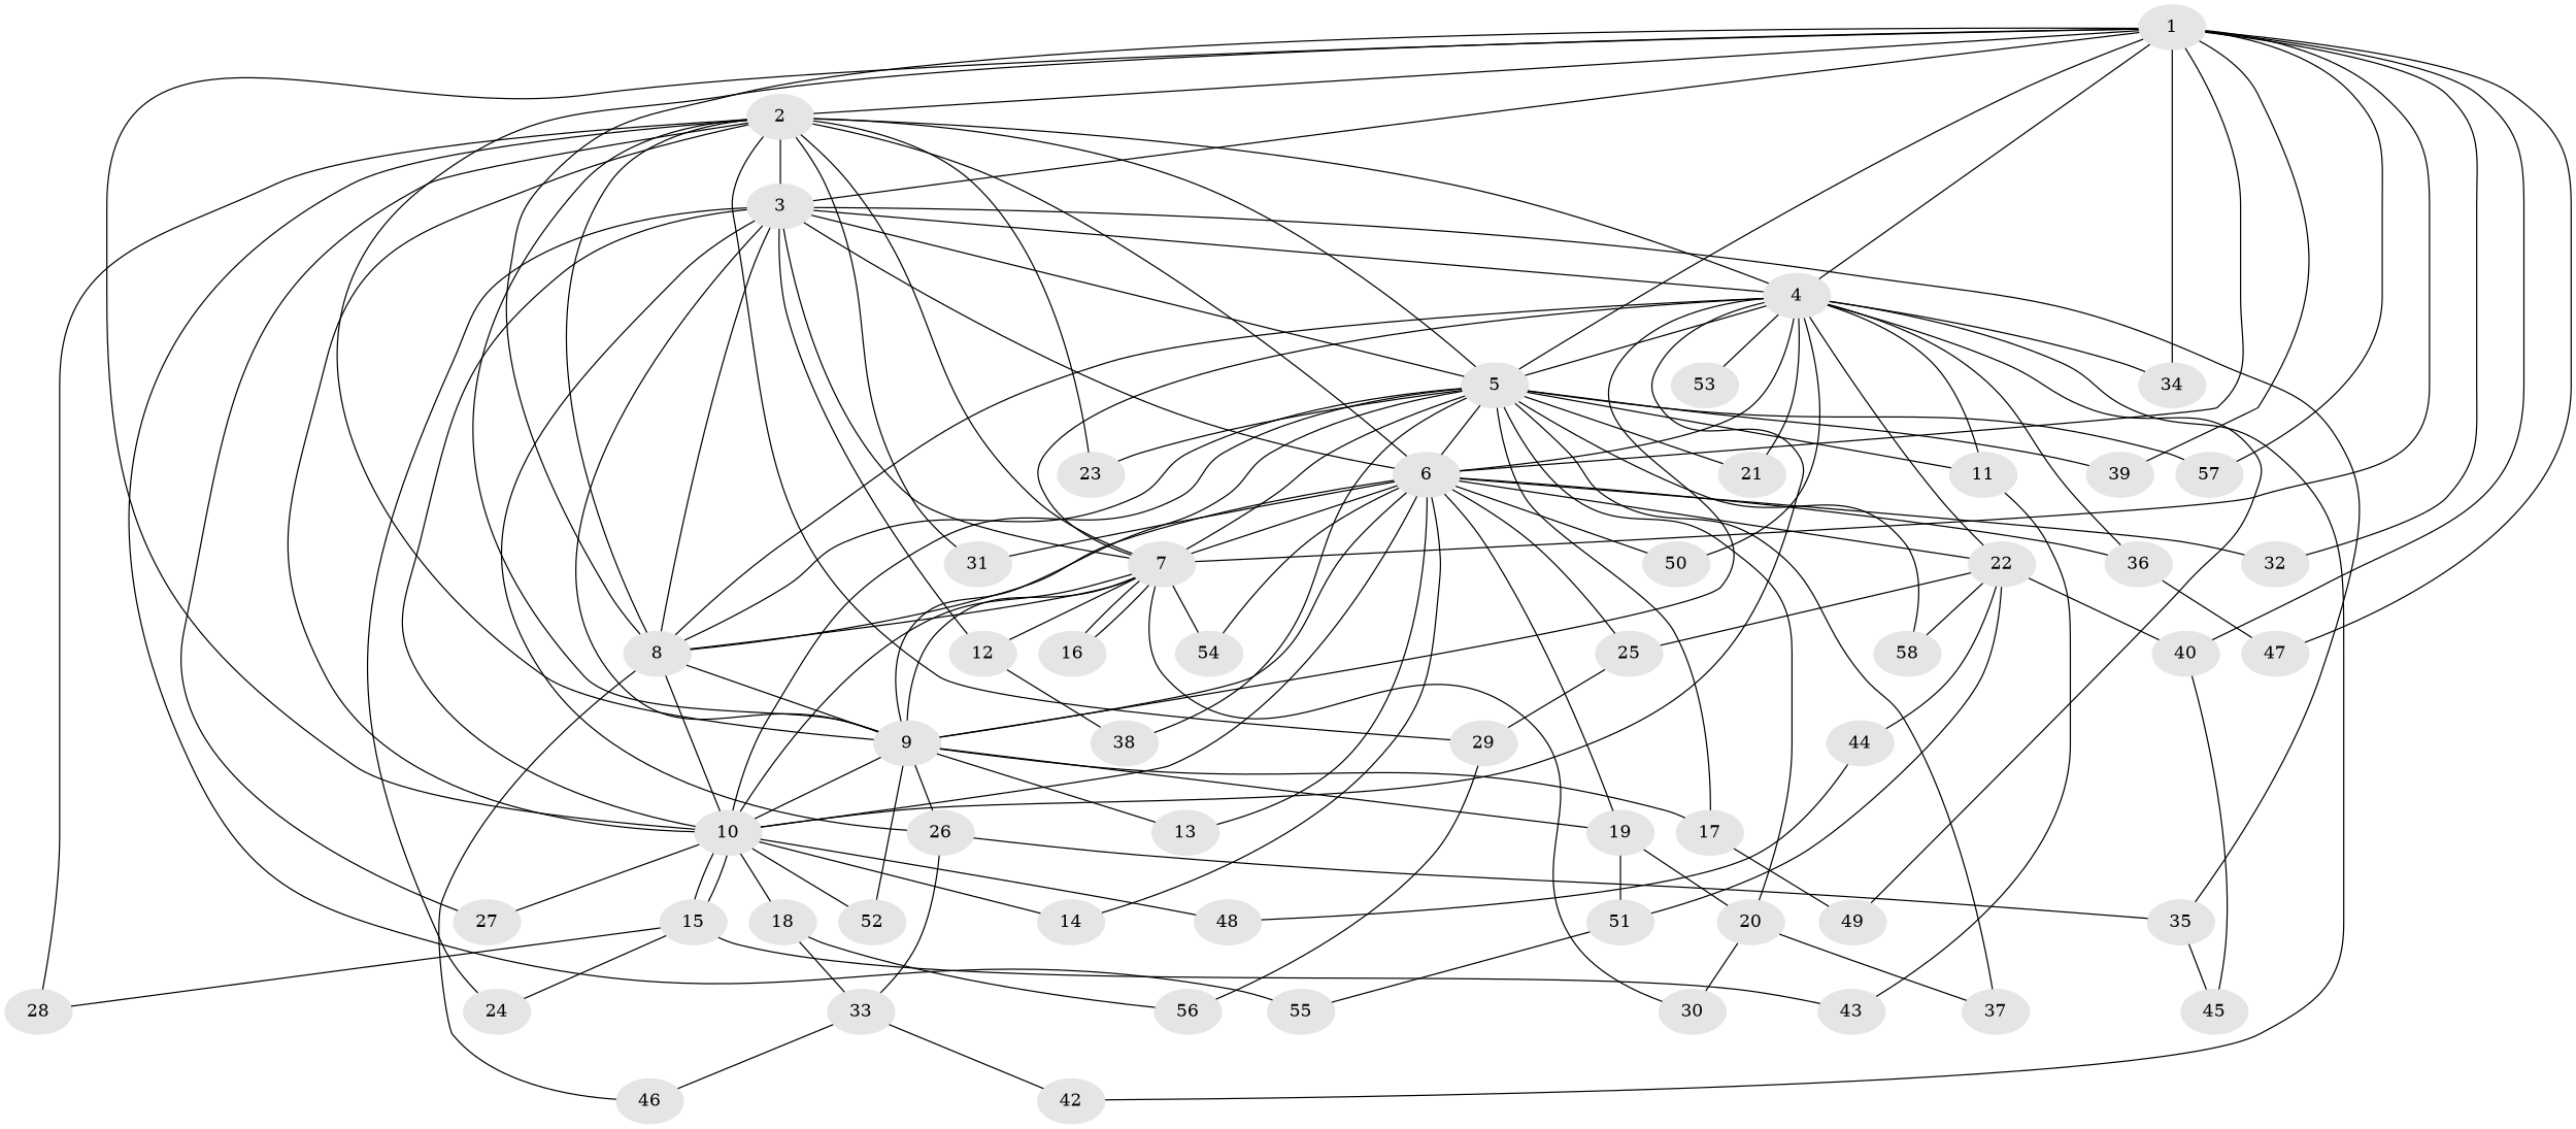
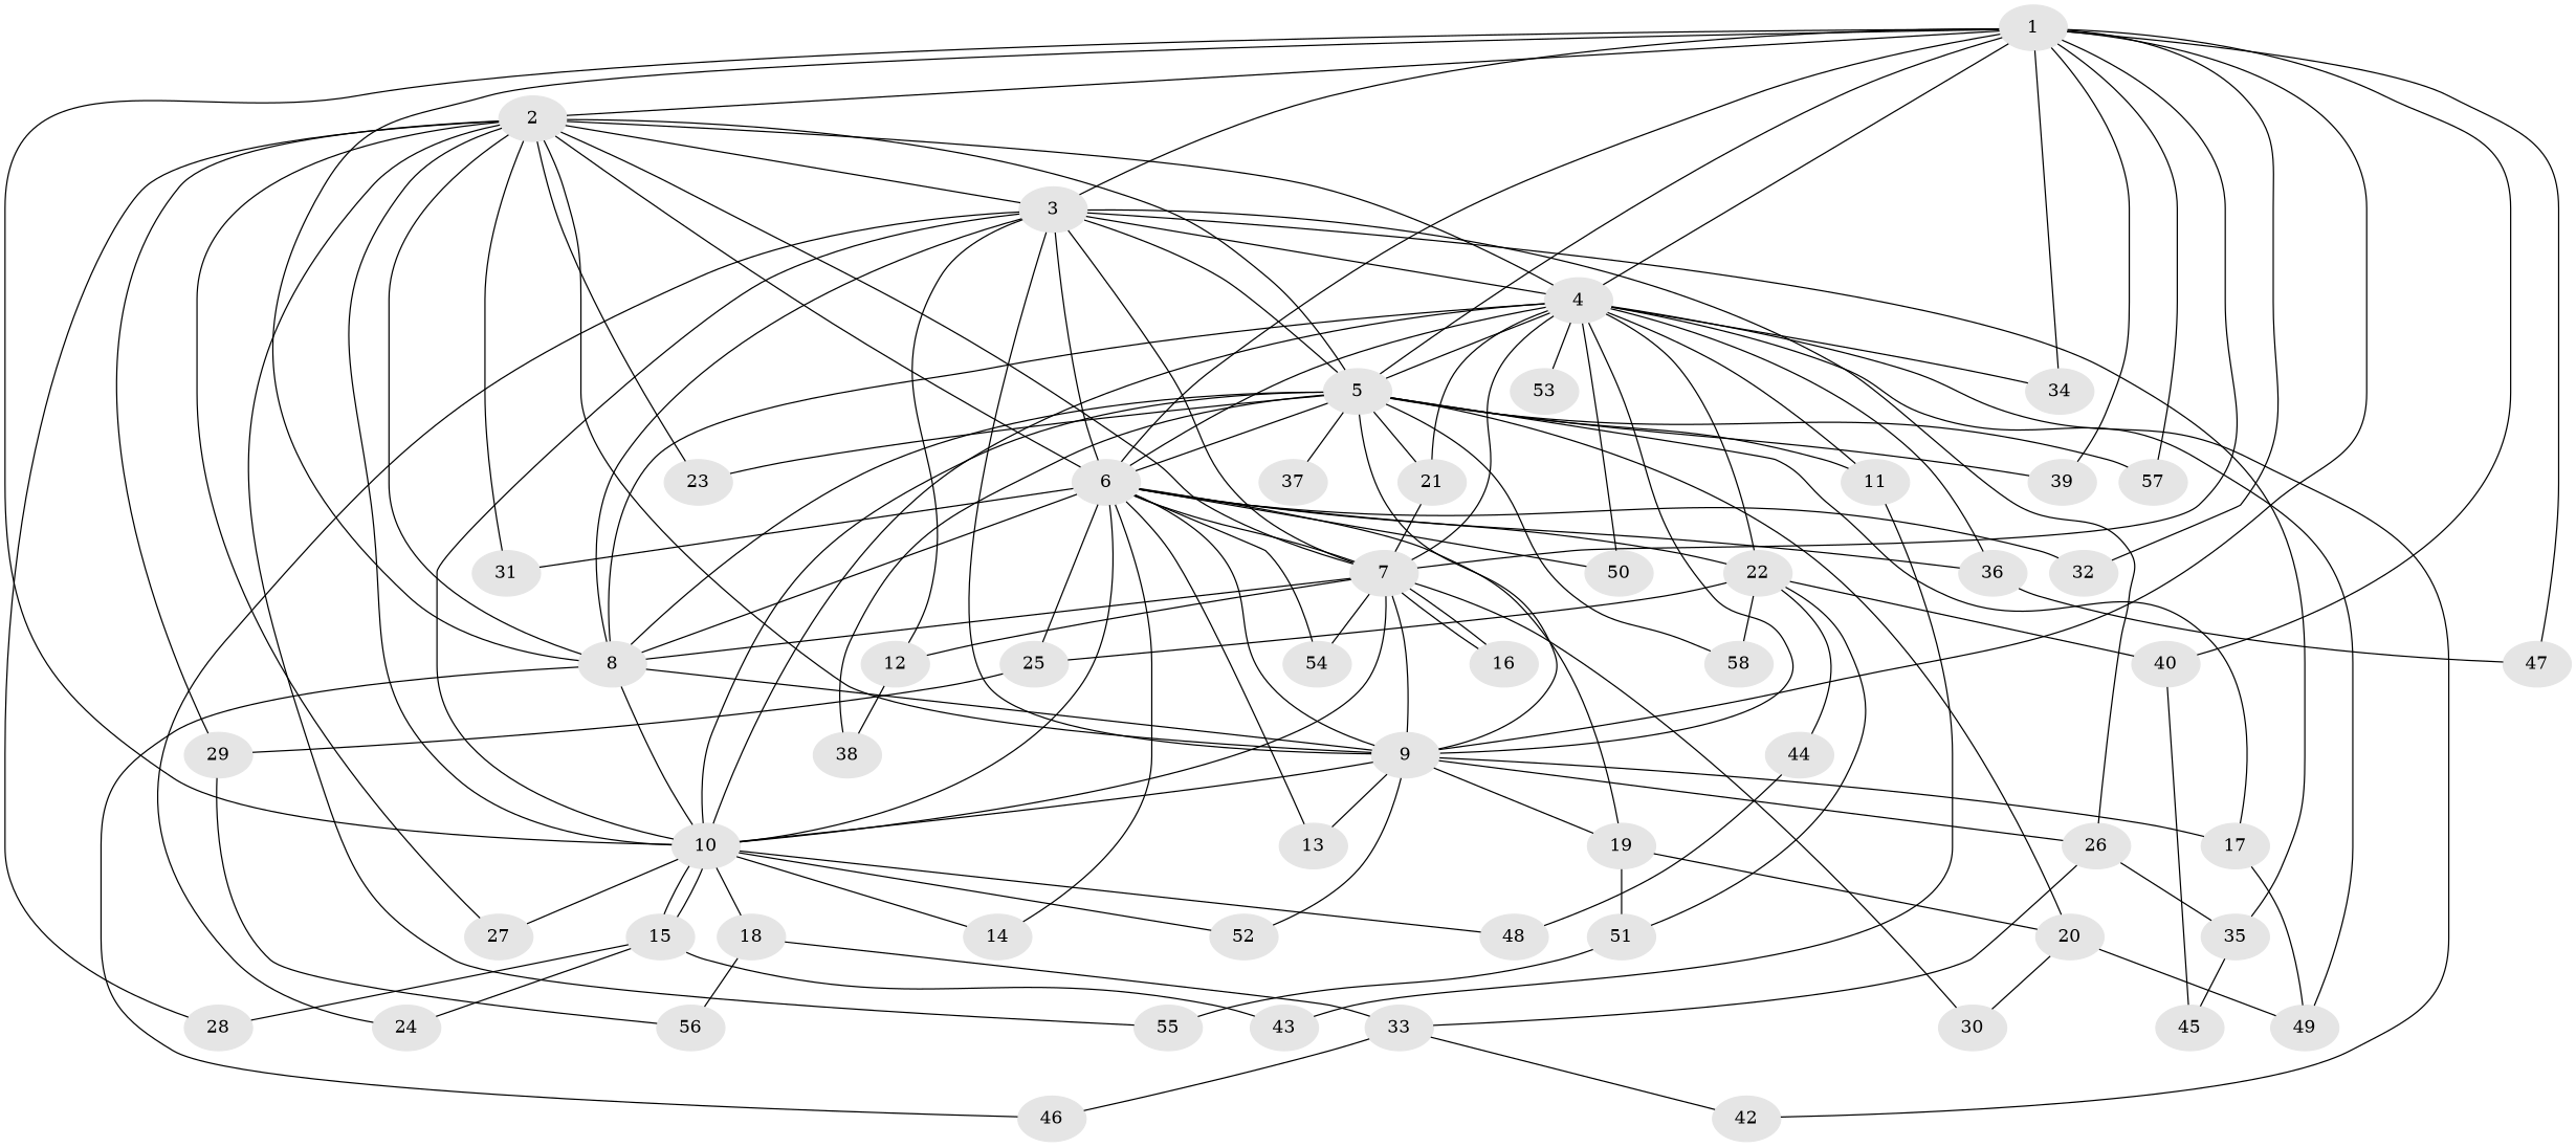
  graph {
    node [color=gray90 style=filled]
    1
    2
    3
    4
    5
    6
    7
    8
    9
    10
    32
    34
    39
    40
    47
    57
    23
    27
    28
    29
    31
    55
    12
    24
    26
    35
    11
    21
    22
    36
    42
    50
    53
    49
    17
    20
    37
    38
    58
    13
    14
    19
    25
    54
    16
    30
    46
    52
    18
    15
    48
    45
    56
    33
    43
    44
    51
    1 -- 2
    1 -- 3
    1 -- 4
    1 -- 5
    1 -- 6
    1 -- 7
    1 -- 8
    1 -- 9
    1 -- 10
    1 -- 32
    1 -- 34
    1 -- 39
    1 -- 40
    1 -- 47
    1 -- 57
    2 -- 3
    2 -- 4
    2 -- 5
    2 -- 6
    2 -- 7
    2 -- 8
    2 -- 9
    2 -- 10
    2 -- 23
    2 -- 27
    2 -- 28
    2 -- 29
    2 -- 31
    2 -- 55
    3 -- 4
    3 -- 5
    3 -- 6
    3 -- 7
    3 -- 8
    3 -- 9
    3 -- 10
    3 -- 12
    3 -- 24
    3 -- 26
    3 -- 35
    4 -- 5
    4 -- 6
    4 -- 7
    4 -- 8
    4 -- 9
    4 -- 10
    4 -- 34
    4 -- 11
    4 -- 21
    4 -- 22
    4 -- 36
    4 -- 42
    4 -- 50
    4 -- 53
    4 -- 49
    5 -- 6
-   5 -- 7
+   21 -- 7
    5 -- 8
    5 -- 9
    5 -- 10
    5 -- 39
    5 -- 57
    5 -- 23
    5 -- 11
    5 -- 21
    5 -- 17
    5 -- 20
    5 -- 37
    5 -- 38
    5 -- 58
    6 -- 7
    6 -- 8
    6 -- 9
    6 -- 10
    6 -- 32
    6 -- 31
    6 -- 22
    6 -- 36
    6 -- 50
    6 -- 13
    6 -- 14
    6 -- 19
    6 -- 25
    6 -- 54
    7 -- 8
    7 -- 9
    7 -- 10
    7 -- 12
    7 -- 54
    7 -- 16
    7 -- 16
    7 -- 30
    8 -- 9
    8 -- 10
    8 -- 46
    9 -- 10
    9 -- 26
    9 -- 17
    9 -- 13
    9 -- 19
    9 -- 52
    10 -- 27
    10 -- 14
    10 -- 52
    10 -- 18
    10 -- 15
    10 -- 15
    10 -- 48
    40 -- 45
    29 -- 56
    12 -- 38
    26 -- 35
    26 -- 33
    35 -- 45
    11 -- 43
    22 -- 40
    22 -- 58
    22 -- 25
    22 -- 44
    22 -- 51
    36 -- 47
    17 -- 49
-   20 -- 37
+   20 -- 49
    20 -- 30
    19 -- 20
    19 -- 51
    25 -- 29
    18 -- 56
    18 -- 33
    15 -- 28
    15 -- 24
    15 -- 43
    33 -- 42
    33 -- 46
    44 -- 48
    51 -- 55
  }
